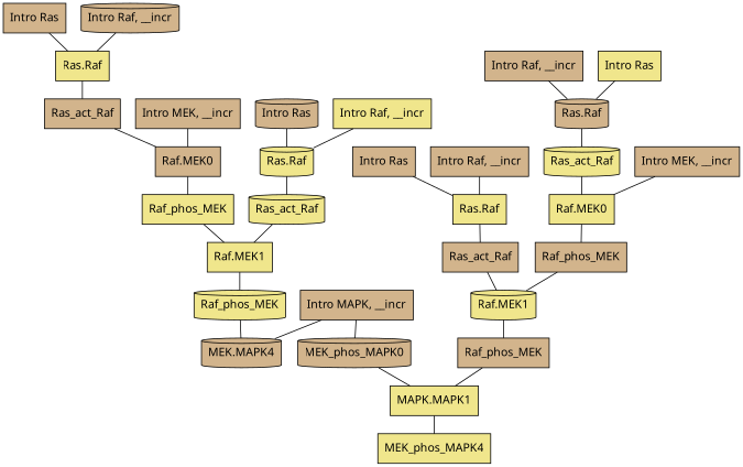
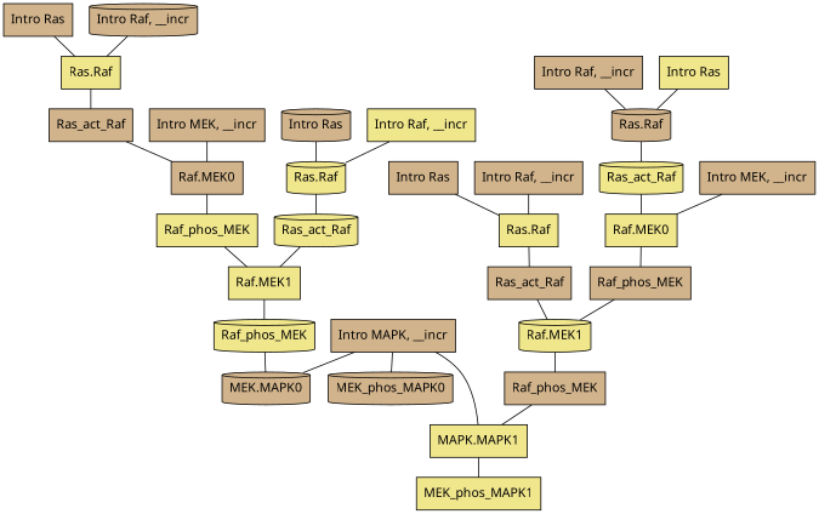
  digraph {
    rankdir=TB
    ranksep=0.30
    node [fillcolor=tan fontname="CMU Serif" shape=box style=filled]
    edge [color="0.000 0.000 0.000" dir=none fontname="CMU Serif"]
    n1 [fillcolor=khaki label="Intro Ras"]
    n2 [label="Ras.Raf" shape=cylinder]
    n3 [fillcolor=khaki label=Ras_act_Raf shape=cylinder]
    n4 [label="Intro Ras" shape=cylinder]
    n5 [fillcolor=khaki label="Ras.Raf" shape=cylinder]
    n6 [fillcolor=khaki label=Ras_act_Raf shape=cylinder]
    n7 [label="Intro Ras"]
    n8 [fillcolor=khaki label="Ras.Raf"]
    n9 [label=Ras_act_Raf]
    n10 [label="Intro Ras"]
    n11 [fillcolor=khaki label="Ras.Raf"]
    n12 [label=Ras_act_Raf]
    n13 [label="Intro Raf, __incr"]
    n14 [fillcolor=khaki label="Intro Raf, __incr"]
    n15 [label="Intro Raf, __incr"]
    n16 [label="Intro Raf, __incr" shape=cylinder]
    n17 [label="Intro MEK, __incr"]
    n18 [fillcolor=khaki label="Raf.MEK0"]
    n19 [label=Raf_phos_MEK]
    n20 [label="Intro MEK, __incr"]
    n21 [label="Raf.MEK0"]
    n22 [fillcolor=khaki label=Raf_phos_MEK]
    n23 [label="Intro MAPK, __incr"]
-   n24 [label="MEK.MAPK4" shape=cylinder]
+   n24 [label="MEK.MAPK0" shape=cylinder]
    n25 [label=MEK_phos_MAPK0 shape=cylinder]
    n26 [fillcolor=khaki label="Raf.MEK1" shape=cylinder]
    n27 [fillcolor=khaki label="Raf.MEK1"]
    n28 [fillcolor=khaki label=Raf_phos_MEK shape=cylinder]
    n29 [label=Raf_phos_MEK]
    n30 [fillcolor=khaki label="MAPK.MAPK1"]
-   n31 [fillcolor=khaki label=MEK_phos_MAPK4]
+   n31 [fillcolor=khaki label=MEK_phos_MAPK1]
    n1 -> n2
    n2 -> n3
    n3 -> n18
    n4 -> n5
    n5 -> n6
    n6 -> n27
    n7 -> n8
    n8 -> n9
    n9 -> n26
    n10 -> n11
    n11 -> n12
    n12 -> n21
    n13 -> n2
    n14 -> n5
    n15 -> n8
    n16 -> n11
    n17 -> n18
    n18 -> n19
    n19 -> n26
    n20 -> n21
    n21 -> n22
    n22 -> n27
    n23 -> n24
    n23 -> n25
-   n25 -> n30
+   n23 -> n30
    n26 -> n29
    n27 -> n28
    n28 -> n24
    n29 -> n30
    n30 -> n31
  }
